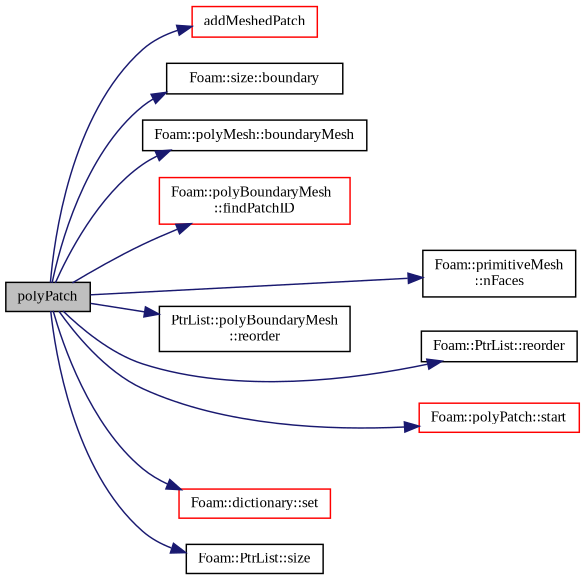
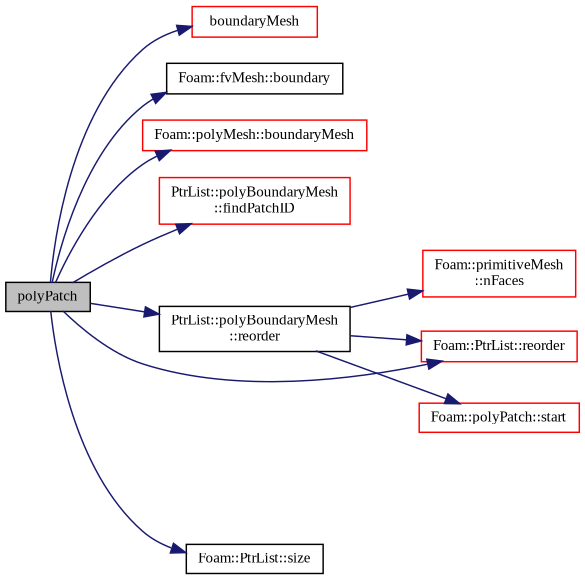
  digraph {
    fontname="Liberation Serif"
    rankdir=LR
    node [color=black fontname="Liberation Serif" fontsize=10 shape=record]
    edge [color=midnightblue fontname="Liberation Serif" fontsize=10 labelfontname=Helvetica labelfontsize=10 style=solid]
    n1 [fillcolor=grey75 fontcolor=black height=0.2 label=polyPatch style=filled width=0.4]
-   n2 [color=red height=0.2 label=addMeshedPatch width=0.4]
-   n3 [height=0.2 label="Foam::size::boundary" width=0.4]
-   n4 [height=0.2 label="Foam::polyMesh::boundaryMesh" width=0.4]
-   n5 [color=red height=0.2 label="Foam::polyBoundaryMesh\l::findPatchID" width=0.4]
-   n6 [height=0.2 label="Foam::primitiveMesh\l::nFaces" width=0.4]
-   n7 [height=0.2 label="Foam::PtrList::reorder" width=0.4]
+   n2 [color=red height=0.2 label=boundaryMesh width=0.4]
+   n3 [height=0.2 label="Foam::fvMesh::boundary" width=0.4]
+   n4 [color=red height=0.2 label="Foam::polyMesh::boundaryMesh" width=0.4]
+   n5 [color=red height=0.2 label="PtrList::polyBoundaryMesh\l::findPatchID" width=0.4]
+   n6 [color=red height=0.2 label="Foam::primitiveMesh\l::nFaces" width=0.4]
+   n7 [color=red height=0.2 label="Foam::PtrList::reorder" width=0.4]
    n8 [height=0.2 label="PtrList::polyBoundaryMesh\l::reorder" width=0.4]
-   n9 [color=red height=0.2 label="Foam::dictionary::set" width=0.4]
    n10 [height=0.2 label="Foam::PtrList::size" width=0.4]
    n11 [color=red height=0.2 label="Foam::polyPatch::start" width=0.4]
    n1 -> n2
    n1 -> n3
    n1 -> n4
    n1 -> n5
-   n1 -> n6
+   n8 -> n6
    n1 -> n7
    n1 -> n8
-   n1 -> n9
    n1 -> n10
-   n1 -> n11
+   n8 -> n11
+   n8 -> n7
  }
